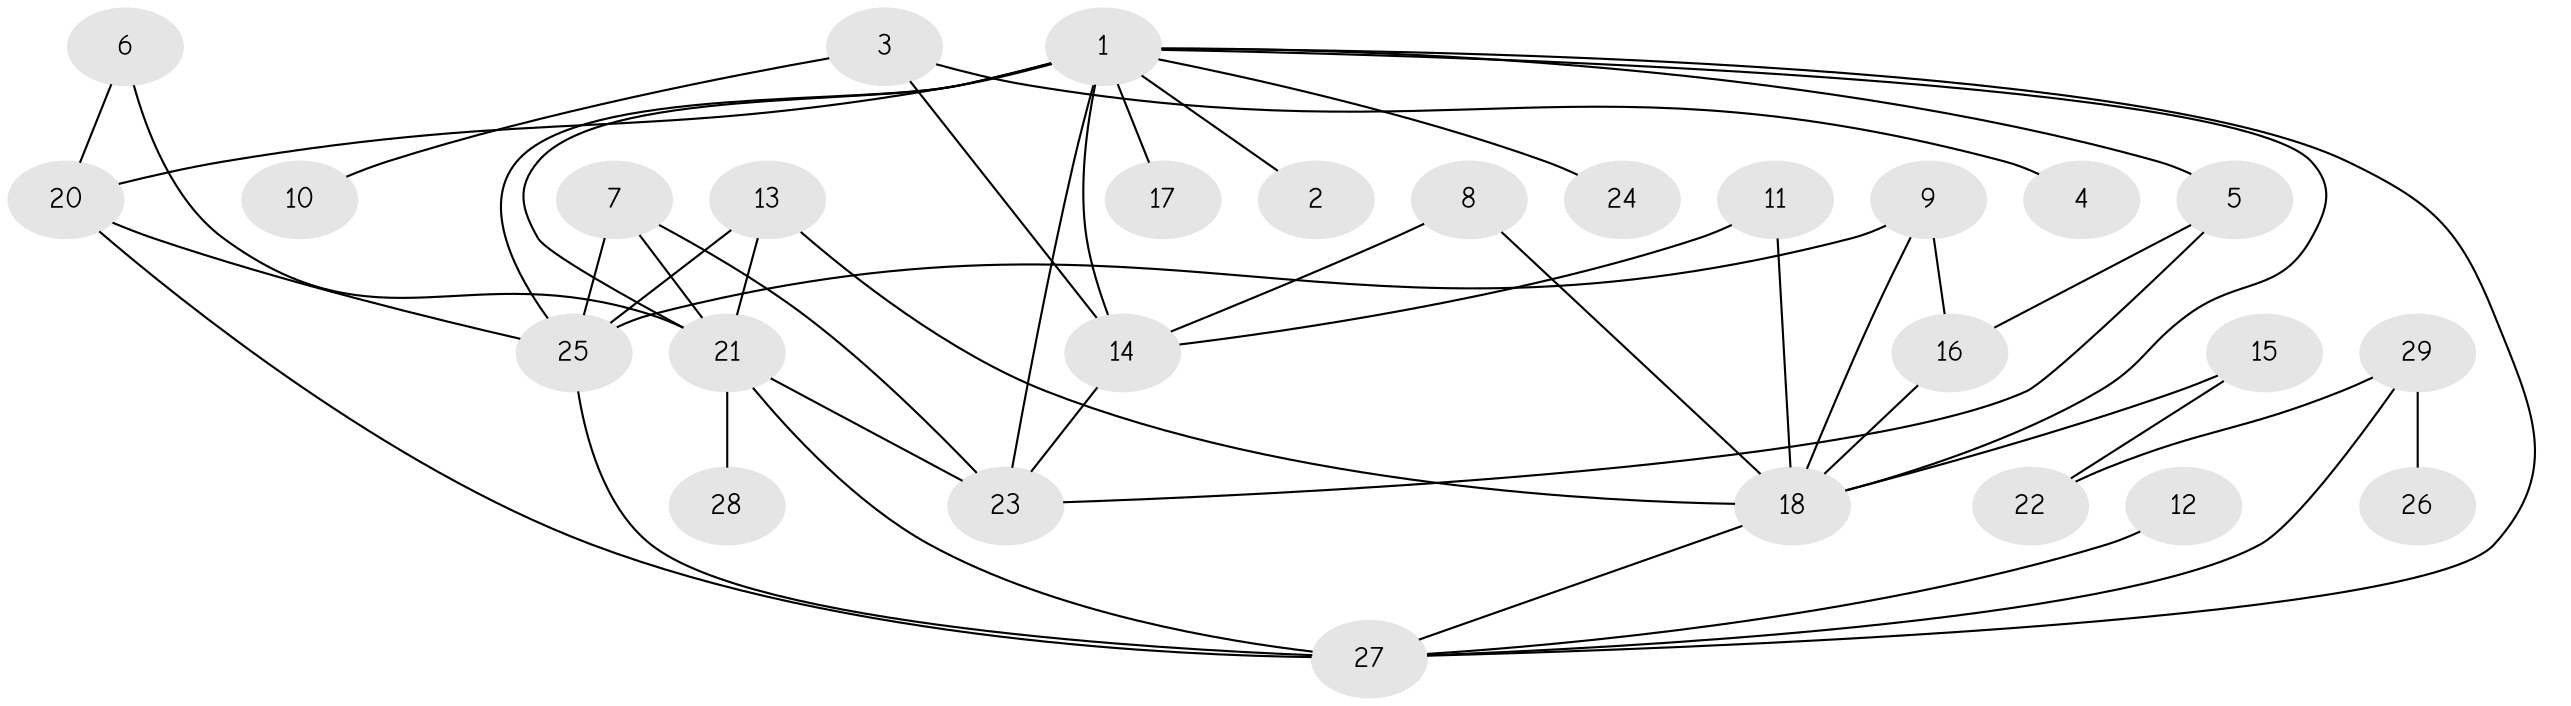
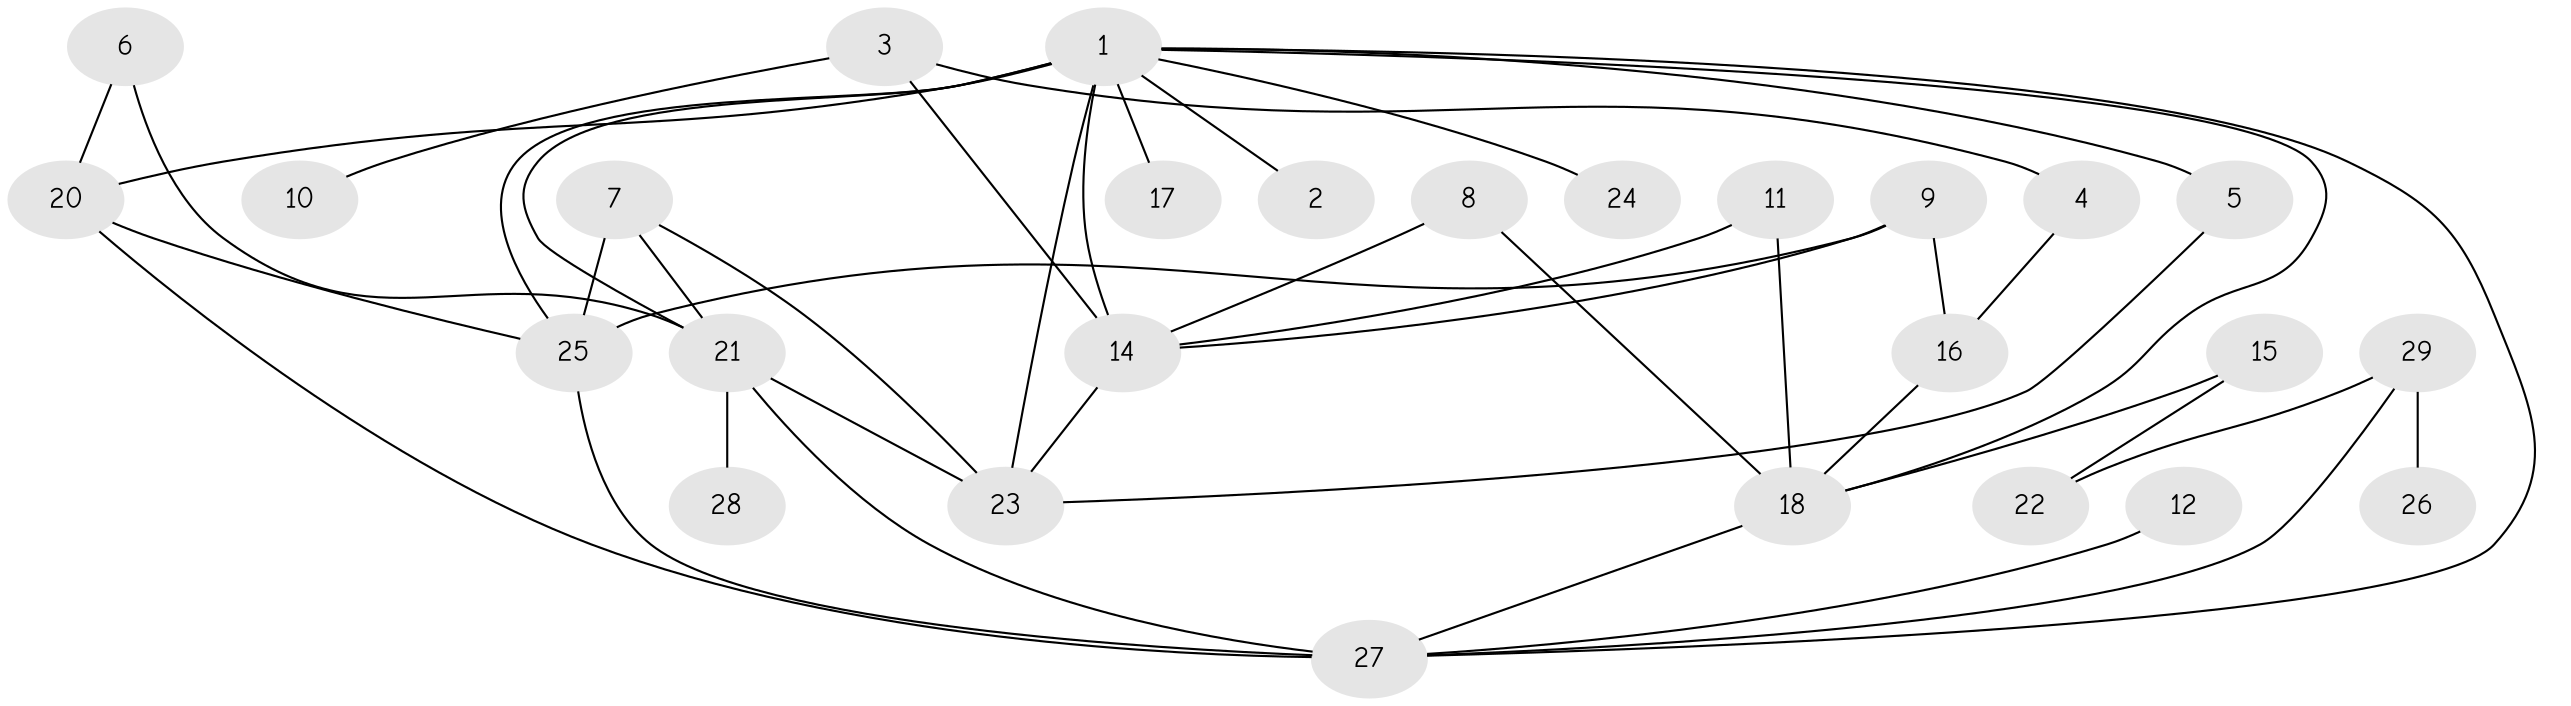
  graph {
    fontname="Comic Neue"
    node [color=gray90 fontname="Comic Neue" style=filled]
    edge [fontname="Comic Neue" weight=1.0]
    1
    2
    5
    14
    17
    18
    20
    21
    23
    24
    25
    27
    16
    28
    3
    4
    10
    6
    7
    8
    9
    11
    12
-   13
    15
    22
    n27 [label=29]
    26
    1 -- 2
    1 -- 5
    1 -- 14 [weight=2.0]
    1 -- 17
    1 -- 18
    1 -- 20
    1 -- 21
    1 -- 23
    1 -- 24
    1 -- 25
    1 -- 27
    5 -- 23
-   5 -- 16
+   4 -- 16
    14 -- 23
    18 -- 27
    20 -- 25
    20 -- 27
    21 -- 23
    21 -- 27 [weight=2.0]
    21 -- 28
    25 -- 27
    16 -- 18
    3 -- 14
    3 -- 4
    3 -- 10
    6 -- 20
    6 -- 21
    7 -- 21
    7 -- 23
    7 -- 25 [weight=2.0]
    8 -- 14
    8 -- 18
-   9 -- 18
+   9 -- 14
    9 -- 25
    9 -- 16
    11 -- 14
    11 -- 18
    12 -- 27
-   13 -- 18
-   13 -- 21 [weight=2.0]
-   13 -- 25
    15 -- 18
    15 -- 22
    n27 -- 27
    n27 -- 22
    n27 -- 26
  }
